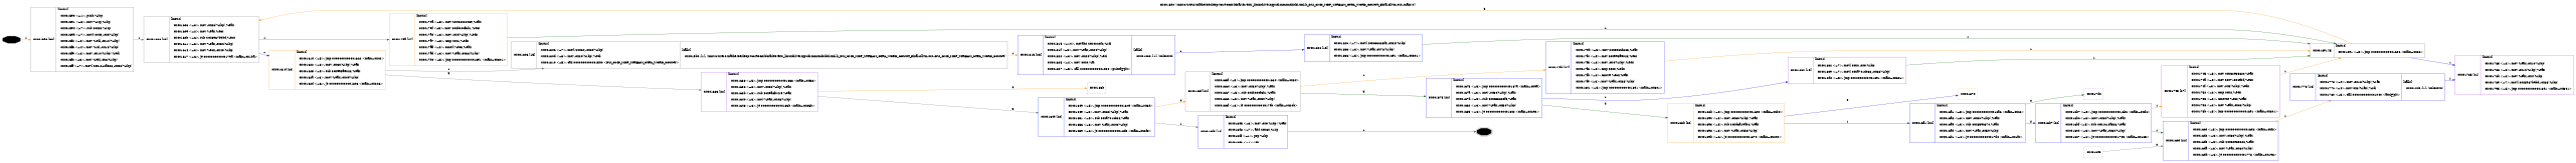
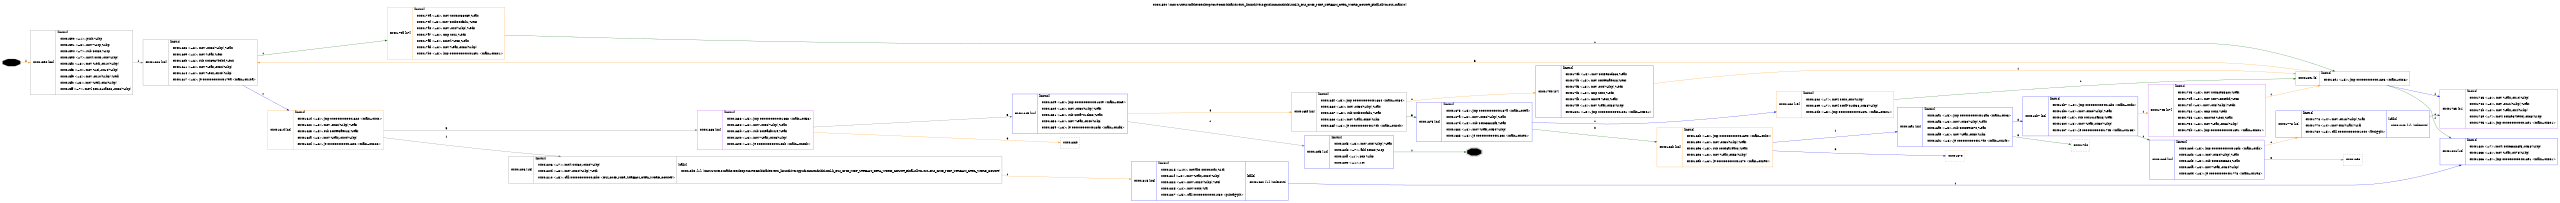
  digraph {
    label="0x4015e0 (/mnt/c/Users/mathe/Desktop/tcc/POCII/binaries/extr_linuxdriversgpudrmmsmdsidsi.xml.h_DSI_CMD_MDP_STREAM_CTRL_WORD_COUNT_Final-ollvm.out::main(0))"
    labelloc=t
    rankdir=LR
    node [color=blue shape=record]
    edge [color=darkorange]
    Entry [color=gray40 fillcolor=black height=0.3 shape=octagon style=filled width=0.3]
    n2 [color=gray40 label="{\n     0x4015e0 [38]\l\n     | [instrs]\l\n     &nbsp;&nbsp;0x4015e0 \<+1\>: push %rbp\l\n     &nbsp;&nbsp;0x4015e1 \<+3\>: mov %rsp,%rbp\l\n     &nbsp;&nbsp;0x4015e4 \<+7\>: sub $0x80,%rsp\l\n     &nbsp;&nbsp;0x4015eb \<+7\>: movl $0x0,-0xc(%rbp)\l\n     &nbsp;&nbsp;0x4015f2 \<+3\>: mov %edi,-0x10(%rbp)\l\n     &nbsp;&nbsp;0x4015f5 \<+4\>: mov %rsi,-0x18(%rbp)\l\n     &nbsp;&nbsp;0x4015f9 \<+3\>: mov -0x10(%rbp),%edi\l\n     &nbsp;&nbsp;0x4015fc \<+3\>: mov %edi,-0x8(%rbp)\l\n     &nbsp;&nbsp;0x4015ff \<+7\>: movl $0x1c12a528,-0x38(%rbp)\l\n  }"]
    n3 [color=gray40 label="{\n     0x401606 [23]\l\n     | [instrs]\l\n     &nbsp;&nbsp;0x401606 \<+3\>: mov -0x38(%rbp),%eax\l\n     &nbsp;&nbsp;0x401609 \<+2\>: mov %eax,%ecx\l\n     &nbsp;&nbsp;0x40160b \<+6\>: sub $0x8967b9bd,%ecx\l\n     &nbsp;&nbsp;0x401611 \<+3\>: mov %eax,-0x3c(%rbp)\l\n     &nbsp;&nbsp;0x401614 \<+3\>: mov %ecx,-0x40(%rbp)\l\n     &nbsp;&nbsp;0x401617 \<+6\>: je 000000000040179a \<main+0x1ba\>\l\n  }"]
    n4 [color=darkorange label="{\n     0x40179a [27]\l\n     | [instrs]\l\n     &nbsp;&nbsp;0x40179a \<+5\>: mov $0x4208848e,%eax\l\n     &nbsp;&nbsp;0x40179f \<+5\>: mov $0xb000f3b1,%ecx\l\n     &nbsp;&nbsp;0x4017a4 \<+3\>: mov -0x4(%rbp),%edx\l\n     &nbsp;&nbsp;0x4017a7 \<+3\>: cmp $0x1,%edx\l\n     &nbsp;&nbsp;0x4017aa \<+3\>: cmovl %ecx,%eax\l\n     &nbsp;&nbsp;0x4017ad \<+3\>: mov %eax,-0x38(%rbp)\l\n     &nbsp;&nbsp;0x4017b0 \<+5\>: jmp 00000000004018e1 \<main+0x301\>\l\n  }"]
    n5 [color=darkorange label="{\n     0x40161d [22]\l\n     | [instrs]\l\n     &nbsp;&nbsp;0x40161d \<+5\>: jmp 0000000000401622 \<main+0x42\>\l\n     &nbsp;&nbsp;0x401622 \<+3\>: mov -0x3c(%rbp),%eax\l\n     &nbsp;&nbsp;0x401625 \<+5\>: sub $0x998a9028,%eax\l\n     &nbsp;&nbsp;0x40162a \<+3\>: mov %eax,-0x44(%rbp)\l\n     &nbsp;&nbsp;0x40162d \<+6\>: je 0000000000401806 \<main+0x226\>\l\n  }"]
    n6 [color=gray40 label="{\n     0x4018e1 [5]\l\n     | [instrs]\l\n     &nbsp;&nbsp;0x4018e1 \<+5\>: jmp 0000000000401606 \<main+0x26\>\l\n  }"]
    n7 [color=gray40 label="{\n     0x401806 [15]\l\n     | [instrs]\l\n     &nbsp;&nbsp;0x401806 \<+7\>: movl $0x64,-0x20(%rbp)\l\n     &nbsp;&nbsp;0x40180d \<+3\>: mov -0x20(%rbp),%edi\l\n     &nbsp;&nbsp;0x401810 \<+5\>: call 00000000004015b0 \<DSI_CMD_MDP_STREAM_CTRL_WORD_COUNT\>\l\n     | [calls]\l\n     &nbsp;&nbsp;0x4015b0 \{1\} (/mnt/c/Users/mathe/Desktop/tcc/POCII/binaries/extr_linuxdriversgpudrmmsmdsidsi.xml.h_DSI_CMD_MDP_STREAM_CTRL_WORD_COUNT_Final-ollvm.out::DSI_CMD_MDP_STREAM_CTRL_WORD_COUNT)\l\n  }"]
    n8 [color=purple label="{\n     0x401633 [22]\l\n     | [instrs]\l\n     &nbsp;&nbsp;0x401633 \<+5\>: jmp 0000000000401638 \<main+0x58\>\l\n     &nbsp;&nbsp;0x401638 \<+3\>: mov -0x3c(%rbp),%eax\l\n     &nbsp;&nbsp;0x40163b \<+5\>: sub $0x9a8f0419,%eax\l\n     &nbsp;&nbsp;0x401640 \<+3\>: mov %eax,-0x48(%rbp)\l\n     &nbsp;&nbsp;0x401643 \<+6\>: je 000000000040183b \<main+0x25b\>\l\n  }"]
    n9 [color=purple label="{\n     0x401785 [21]\l\n     | [instrs]\l\n     &nbsp;&nbsp;0x401785 \<+3\>: mov %eax,-0x1c(%rbp)\l\n     &nbsp;&nbsp;0x401788 \<+3\>: mov -0x1c(%rbp),%eax\l\n     &nbsp;&nbsp;0x40178b \<+3\>: mov %eax,-0x4(%rbp)\l\n     &nbsp;&nbsp;0x40178e \<+7\>: movl $0x8967b9bd,-0x38(%rbp)\l\n     &nbsp;&nbsp;0x401795 \<+5\>: jmp 00000000004018e1 \<main+0x301\>\l\n  }"]
    n10 [label="{\n     0x401815 [23]\l\n     | [instrs]\l\n     &nbsp;&nbsp;0x401815 \<+10\>: movabs $0x4020f2,%rdi\l\n     &nbsp;&nbsp;0x40181f \<+3\>: mov %eax,-0x24(%rbp)\l\n     &nbsp;&nbsp;0x401822 \<+3\>: mov -0x24(%rbp),%esi\l\n     &nbsp;&nbsp;0x401825 \<+2\>: mov $0x0,%al\l\n     &nbsp;&nbsp;0x401827 \<+5\>: call 0000000000401030 \<printf@plt\>\l\n     | [calls]\l\n     &nbsp;&nbsp;0x401030 \{1\} (unknown)\l\n  }"]
    n11 [color=gray40 label="{\n     0x40183b\l\n  }" style=dashed]
    n12 [label="{\n     0x401649 [22]\l\n     | [instrs]\l\n     &nbsp;&nbsp;0x401649 \<+5\>: jmp 000000000040164e \<main+0x6e\>\l\n     &nbsp;&nbsp;0x40164e \<+3\>: mov -0x3c(%rbp),%eax\l\n     &nbsp;&nbsp;0x401651 \<+5\>: sub $0xa701cb38,%eax\l\n     &nbsp;&nbsp;0x401656 \<+3\>: mov %eax,-0x4c(%rbp)\l\n     &nbsp;&nbsp;0x401659 \<+6\>: je 00000000004018d5 \<main+0x2f5\>\l\n  }"]
    Exit [color=gray40 fillcolor=black height=0.3 peripheries=2 shape=octagon style=filled width=0.3]
    n14 [label="{\n     0x40182c [15]\l\n     | [instrs]\l\n     &nbsp;&nbsp;0x40182c \<+7\>: movl $0xc33828f5,-0x38(%rbp)\l\n     &nbsp;&nbsp;0x401833 \<+3\>: mov %eax,-0x78(%rbp)\l\n     &nbsp;&nbsp;0x401836 \<+5\>: jmp 00000000004018e1 \<main+0x301\>\l\n  }"]
    n15 [label="{\n     0x4018d5 [12]\l\n     | [instrs]\l\n     &nbsp;&nbsp;0x4018d5 \<+3\>: mov -0xc(%rbp),%eax\l\n     &nbsp;&nbsp;0x4018d8 \<+7\>: add $0x80,%rsp\l\n     &nbsp;&nbsp;0x4018df \<+1\>: pop %rbp\l\n     &nbsp;&nbsp;0x4018e0 \<+1\>: ret\l\n  }"]
    n16 [color=gray40 label="{\n     0x40165f [22]\l\n     | [instrs]\l\n     &nbsp;&nbsp;0x40165f \<+5\>: jmp 0000000000401664 \<main+0x84\>\l\n     &nbsp;&nbsp;0x401664 \<+3\>: mov -0x3c(%rbp),%eax\l\n     &nbsp;&nbsp;0x401667 \<+5\>: sub $0xb000f3b1,%eax\l\n     &nbsp;&nbsp;0x40166c \<+3\>: mov %eax,-0x50(%rbp)\l\n     &nbsp;&nbsp;0x40166f \<+6\>: je 00000000004017eb \<main+0x20b\>\l\n  }"]
    n17 [label="{\n     0x4017eb [27]\l\n     | [instrs]\l\n     &nbsp;&nbsp;0x4017eb \<+5\>: mov $0x5e8cd663,%eax\l\n     &nbsp;&nbsp;0x4017f0 \<+5\>: mov $0x998a9028,%ecx\l\n     &nbsp;&nbsp;0x4017f5 \<+3\>: mov -0x4(%rbp),%edx\l\n     &nbsp;&nbsp;0x4017f8 \<+3\>: cmp $0x0,%edx\l\n     &nbsp;&nbsp;0x4017fb \<+3\>: cmove %ecx,%eax\l\n     &nbsp;&nbsp;0x4017fe \<+3\>: mov %eax,-0x38(%rbp)\l\n     &nbsp;&nbsp;0x401801 \<+5\>: jmp 00000000004018e1 \<main+0x301\>\l\n  }"]
    n18 [label="{\n     0x401675 [22]\l\n     | [instrs]\l\n     &nbsp;&nbsp;0x401675 \<+5\>: jmp 000000000040167a \<main+0x9a\>\l\n     &nbsp;&nbsp;0x40167a \<+3\>: mov -0x3c(%rbp),%eax\l\n     &nbsp;&nbsp;0x40167d \<+5\>: sub $0xc33828f5,%eax\l\n     &nbsp;&nbsp;0x401682 \<+3\>: mov %eax,-0x54(%rbp)\l\n     &nbsp;&nbsp;0x401685 \<+6\>: je 00000000004018c2 \<main+0x2e2\>\l\n  }"]
-   n19 [color=purple label="{\n     0x4018c2 [19]\l\n     | [instrs]\l\n     &nbsp;&nbsp;0x4018c2 \<+7\>: movl $0x0,-0xc(%rbp)\l\n     &nbsp;&nbsp;0x4018c9 \<+7\>: movl $0xa701cb38,-0x38(%rbp)\l\n     &nbsp;&nbsp;0x4018d0 \<+5\>: jmp 00000000004018e1 \<main+0x301\>\l\n  }"]
+   n19 [color=darkorange label="{\n     0x4018c2 [19]\l\n     | [instrs]\l\n     &nbsp;&nbsp;0x4018c2 \<+7\>: movl $0x0,-0xc(%rbp)\l\n     &nbsp;&nbsp;0x4018c9 \<+7\>: movl $0xa701cb38,-0x38(%rbp)\l\n     &nbsp;&nbsp;0x4018d0 \<+5\>: jmp 00000000004018e1 \<main+0x301\>\l\n  }"]
    n20 [color=darkorange label="{\n     0x40168b [22]\l\n     | [instrs]\l\n     &nbsp;&nbsp;0x40168b \<+5\>: jmp 0000000000401690 \<main+0xb0\>\l\n     &nbsp;&nbsp;0x401690 \<+3\>: mov -0x3c(%rbp),%eax\l\n     &nbsp;&nbsp;0x401693 \<+5\>: sub $0xd6a19a02,%eax\l\n     &nbsp;&nbsp;0x401698 \<+3\>: mov %eax,-0x58(%rbp)\l\n     &nbsp;&nbsp;0x40169b \<+6\>: je 0000000000401870 \<main+0x290\>\l\n  }"]
    n21 [color=darkorange label="{\n     0x401870\l\n  }" style=dashed]
    n22 [label="{\n     0x4016a1 [22]\l\n     | [instrs]\l\n     &nbsp;&nbsp;0x4016a1 \<+5\>: jmp 00000000004016a6 \<main+0xc6\>\l\n     &nbsp;&nbsp;0x4016a6 \<+3\>: mov -0x3c(%rbp),%eax\l\n     &nbsp;&nbsp;0x4016a9 \<+5\>: sub $0x859c870,%eax\l\n     &nbsp;&nbsp;0x4016ae \<+3\>: mov %eax,-0x5c(%rbp)\l\n     &nbsp;&nbsp;0x4016b1 \<+6\>: je 00000000004017d0 \<main+0x1f0\>\l\n  }"]
    n23 [color=gray40 label="{\n     0x4016e3\l\n  }" style=dashed]
    n24 [color=purple label="{\n     0x4017d0\l\n  }" style=dashed]
    n25 [label="{\n     0x4016b7 [22]\l\n     | [instrs]\l\n     &nbsp;&nbsp;0x4016b7 \<+5\>: jmp 00000000004016bc \<main+0xdc\>\l\n     &nbsp;&nbsp;0x4016bc \<+3\>: mov -0x3c(%rbp),%eax\l\n     &nbsp;&nbsp;0x4016bf \<+5\>: sub $0x1c12a528,%eax\l\n     &nbsp;&nbsp;0x4016c4 \<+3\>: mov %eax,-0x60(%rbp)\l\n     &nbsp;&nbsp;0x4016c7 \<+6\>: je 0000000000401745 \<main+0x165\>\l\n  }"]
    n26 [label="{\n     0x401778 [13]\l\n     | [instrs]\l\n     &nbsp;&nbsp;0x401778 \<+4\>: mov -0x18(%rbp),%rax\l\n     &nbsp;&nbsp;0x40177c \<+4\>: mov 0x8(%rax),%rdi\l\n     &nbsp;&nbsp;0x401780 \<+5\>: call 0000000000401040 \<atoi@plt\>\l\n     | [calls]\l\n     &nbsp;&nbsp;0x401040 \{1\} (unknown)\l\n  }"]
    n27 [color=purple label="{\n     0x401745 [27]\l\n     | [instrs]\l\n     &nbsp;&nbsp;0x401745 \<+5\>: mov $0x32e3562c,%eax\l\n     &nbsp;&nbsp;0x40174a \<+5\>: mov $0x7150cebd,%ecx\l\n     &nbsp;&nbsp;0x40174f \<+3\>: mov -0x8(%rbp),%edx\l\n     &nbsp;&nbsp;0x401752 \<+3\>: cmp $0x2,%edx\l\n     &nbsp;&nbsp;0x401755 \<+3\>: cmovne %ecx,%eax\l\n     &nbsp;&nbsp;0x401758 \<+3\>: mov %eax,-0x38(%rbp)\l\n     &nbsp;&nbsp;0x40175b \<+5\>: jmp 00000000004018e1 \<main+0x301\>\l\n  }"]
    n28 [label="{\n     0x4016cd [22]\l\n     | [instrs]\l\n     &nbsp;&nbsp;0x4016cd \<+5\>: jmp 00000000004016d2 \<main+0xf2\>\l\n     &nbsp;&nbsp;0x4016d2 \<+3\>: mov -0x3c(%rbp),%eax\l\n     &nbsp;&nbsp;0x4016d5 \<+5\>: sub $0x32e3562c,%eax\l\n     &nbsp;&nbsp;0x4016da \<+3\>: mov %eax,-0x64(%rbp)\l\n     &nbsp;&nbsp;0x4016dd \<+6\>: je 0000000000401778 \<main+0x198\>\l\n  }"]
    Entry -> n2 [label=" 1"]
    n2 -> n3 [color=gray40 label=" 1"]
    n3 -> n4 [color=darkgreen label=" 1"]
    n3 -> n5 [color=blue label=" 7"]
    n4 -> n6 [color=darkgreen label=" 1"]
    n5 -> n7 [color=gray40 label=" 1"]
    n5 -> n8 [color=gray40 label=" 5"]
    n6 -> n3 [label=" 6"]
    n6 -> n9 [color=blue label=" 1"]
    n7 -> n10 [label=" 1"]
    n8 -> n11 [label=" 0"]
    n8 -> n12 [color=gray40 label=" 5"]
    n10 -> n14 [color=blue label=" 1"]
    n12 -> n15 [color=gray40 label=" 1"]
    n12 -> n16 [label=" 4"]
-   n14 -> n6 [color=darkgreen label=" 1"]
+   n6 -> n14 [color=darkgreen label=" 1"]
    n15 -> Exit [color=darkgreen label=" 1"]
    n16 -> n17 [label=" 1"]
    n16 -> n18 [color=darkgreen label=" 3"]
    n17 -> n6 [label=" 1"]
    n18 -> n19 [color=blue label=" 1"]
    n18 -> n20 [color=darkgreen label=" 2"]
    n19 -> n6 [color=darkgreen label=" 1"]
    n20 -> n21 [color=blue label=" 0"]
    n20 -> n22 [color=blue label=" 1"]
    n22 -> n24 [color=darkgreen label=" 0"]
    n22 -> n25 [color=blue label=" 2"]
    n25 -> n27 [label=" 1"]
    n25 -> n28 [color=darkgreen label=" 1"]
    n26 -> n9 [color=blue label=" 1"]
    n27 -> n6 [label=" 1"]
-   n23 -> n28 [color=gray40 label=" 0"]
+   n28 -> n23 [color=gray40 label=" 0"]
    n28 -> n26 [label=" 1"]
  }
